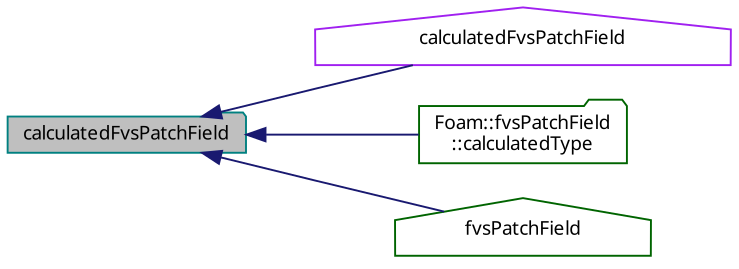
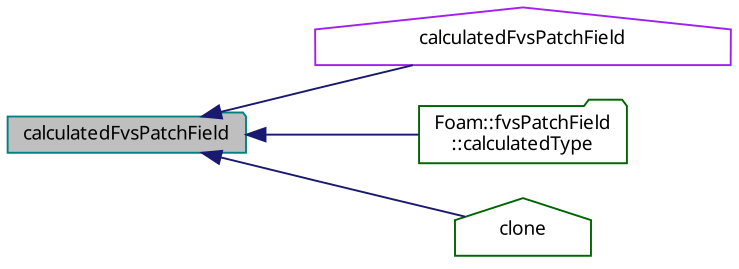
  digraph {
    rankdir=LR
    fontname="Noto Sans"
    node [color=darkgreen fontname="Noto Sans" fontsize=10 shape=folder]
    edge [color=midnightblue dir=back fontname="Noto Sans" fontsize=10 labelfontname=FreeSans labelfontsize=10 style=solid]
    n1 [color=teal fillcolor=grey75 fontcolor=black height=0.2 label=calculatedFvsPatchField style=filled width=0.4]
    n2 [color=purple height=0.2 label=calculatedFvsPatchField shape=house width=0.4]
    n3 [height=0.2 label="Foam::fvsPatchField\l::calculatedType" width=0.4]
-   n4 [height=0.2 label=fvsPatchField shape=house width=0.4]
+   n4 [height=0.2 label=clone shape=house width=0.4]
    n1 -> n2
    n1 -> n3
    n1 -> n4
  }
